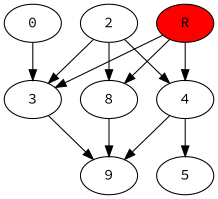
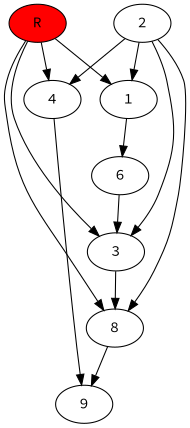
  digraph {
    fontname="Source Code Pro"
    node [fontname="Source Code Pro"]
    edge [fontname="Source Code Pro"]
-   6 [label=0]
+   1
+   6
    3
    2
    4
    8
    n7 [label=9]
-   5
    R [fillcolor="#ff0000" style=filled]
+   1 -> 6
    6 -> 3
-   3 -> n7
+   3 -> 8
+   2 -> 1
    2 -> 3
    2 -> 4
    2 -> 8
    4 -> n7
-   4 -> 5
    8 -> n7
+   R -> 1
    R -> 3
    R -> 4
    R -> 8
  }
